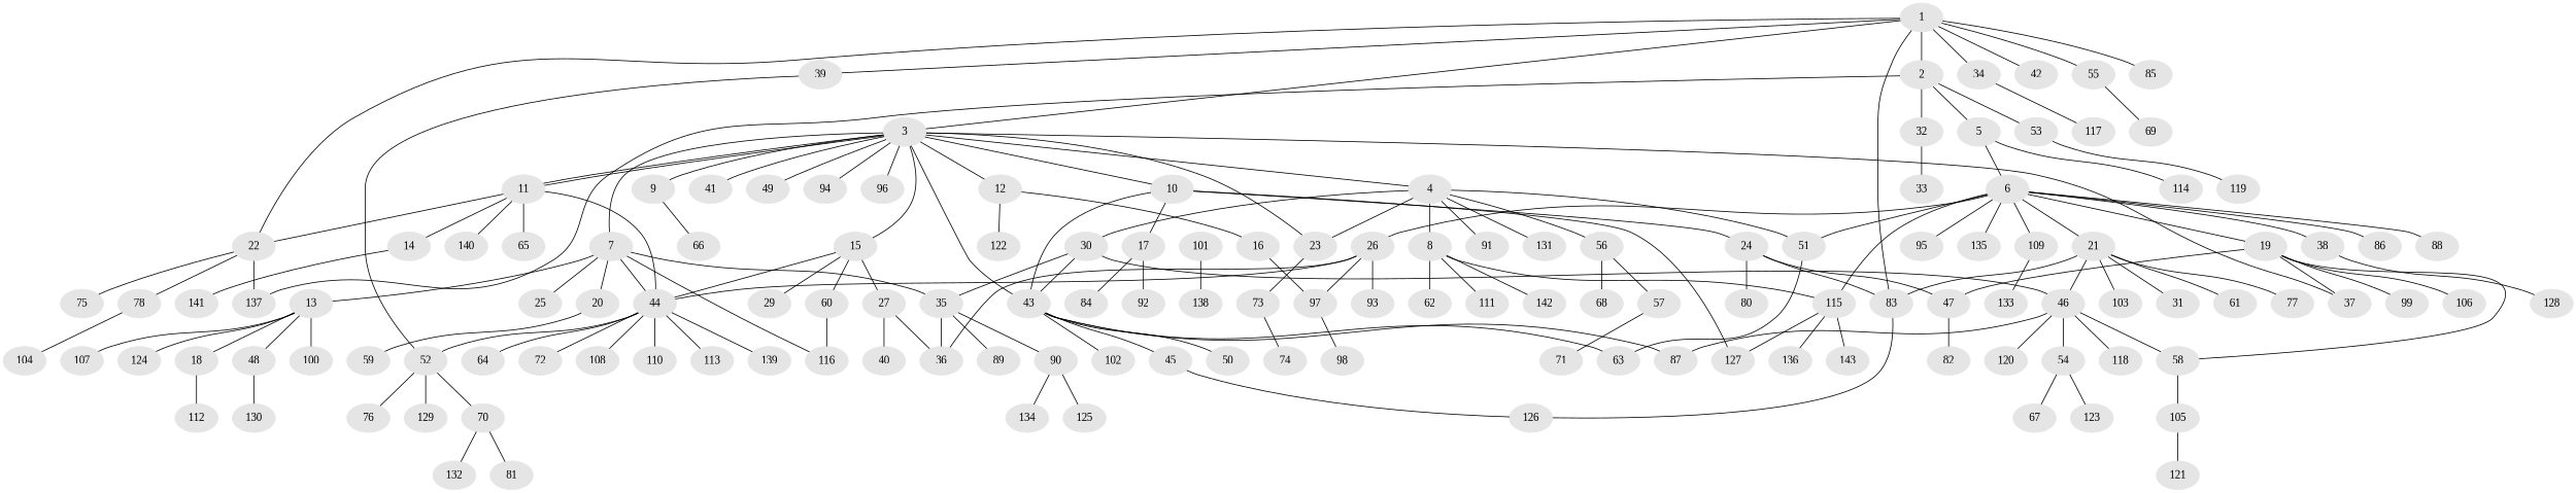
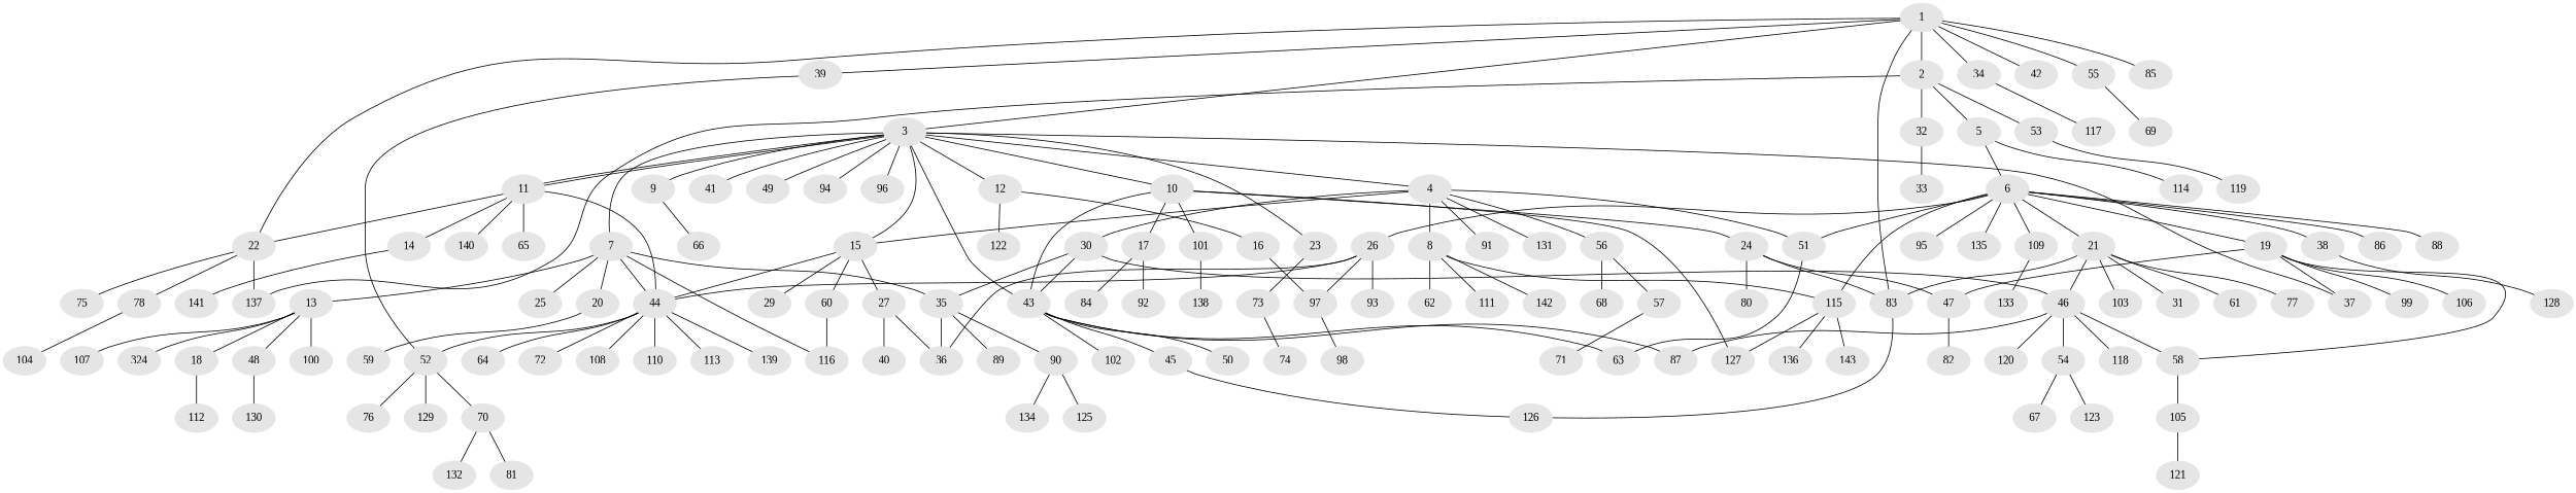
  graph {
    fontname="Liberation Serif"
    node [color=gray90 fontname="Liberation Serif" style=filled]
    edge [fontname="Liberation Serif"]
    1
    2
    3
    22
    34
    39
    42
    55
    83
    85
    5
    32
    53
    137
    11
    4
    7
    9
    10
    12
    15
    23
    37
    41
    43
    49
    94
    96
    75
    78
    117
    52
    69
    126
    6
    114
    44
    14
    65
    140
    33
    119
    8
    30
    51
    56
    91
    131
    13
    20
    25
    35
    116
    66
    17
    24
    101
    127
    16
    122
    27
    29
    60
    73
    45
    50
    63
    87
    102
    115
    62
    111
    142
    46
    57
    68
    19
    21
    26
    38
    86
    88
    95
    109
    135
    47
    58
    99
    106
    31
    61
    77
    103
    97
    36
    93
    128
    133
    136
    143
    18
    48
    100
    107
-   124
+   124 [label=324]
    59
    89
    90
    64
    72
    108
    110
    113
    139
    84
    92
    80
    138
    141
    112
    130
    40
    98
    82
    105
    54
    118
    120
    104
    74
    134
    125
    70
    76
    129
    67
    123
    81
    132
    71
    121
    1 -- 2
    1 -- 3
    1 -- 22
    1 -- 34
    1 -- 39
    1 -- 42
    1 -- 55
    1 -- 83
    1 -- 85
    2 -- 5
    2 -- 32
    2 -- 53
    2 -- 137
    3 -- 11
    3 -- 11
    3 -- 4
    3 -- 7
    3 -- 9
    3 -- 10
    3 -- 12
    3 -- 15
    3 -- 23
    3 -- 37
    3 -- 41
    3 -- 43
    3 -- 49
    3 -- 94
    3 -- 96
    22 -- 137
    22 -- 75
    22 -- 78
    34 -- 117
    39 -- 52
    55 -- 69
    83 -- 126
    5 -- 6
    5 -- 114
    32 -- 33
    53 -- 119
    11 -- 22
    11 -- 44
    11 -- 14
    11 -- 65
    11 -- 140
-   4 -- 23
+   4 -- 15
    4 -- 8
    4 -- 30
    4 -- 51
    4 -- 56
    4 -- 91
    4 -- 131
    7 -- 44
    7 -- 13
    7 -- 20
    7 -- 25
    7 -- 35
    7 -- 116
    9 -- 66
    10 -- 43
    10 -- 17
    10 -- 24
+   10 -- 101
    10 -- 127
    12 -- 16
    12 -- 122
    15 -- 44
    15 -- 27
    15 -- 29
    15 -- 60
    23 -- 73
    43 -- 45
    43 -- 50
    43 -- 63
    43 -- 87
    43 -- 102
    78 -- 104
    52 -- 70
    52 -- 76
    52 -- 129
    6 -- 51
    6 -- 115
    6 -- 19
    6 -- 21
    6 -- 26
    6 -- 38
    6 -- 86
    6 -- 88
    6 -- 95
    6 -- 109
    6 -- 135
    44 -- 52
    44 -- 64
    44 -- 72
    44 -- 108
    44 -- 110
    44 -- 113
    44 -- 139
    14 -- 141
    8 -- 115
    8 -- 62
    8 -- 111
    8 -- 142
    30 -- 43
    30 -- 35
    30 -- 46
    51 -- 63
    56 -- 57
    56 -- 68
    13 -- 18
    13 -- 48
    13 -- 100
    13 -- 107
    13 -- 124
    20 -- 59
    35 -- 36
    35 -- 89
    35 -- 90
    17 -- 84
    17 -- 92
    24 -- 83
    24 -- 47
    24 -- 80
    101 -- 138
    16 -- 97
    27 -- 36
    27 -- 40
    60 -- 116
    73 -- 74
    45 -- 126
    115 -- 127
    115 -- 136
    115 -- 143
    46 -- 87
    46 -- 58
    46 -- 54
    46 -- 118
    46 -- 120
    57 -- 71
    19 -- 37
    19 -- 47
    19 -- 58
    19 -- 99
    19 -- 106
    21 -- 83
    21 -- 46
    21 -- 31
    21 -- 61
    21 -- 77
    21 -- 103
    26 -- 44
    26 -- 97
    26 -- 36
    26 -- 93
    38 -- 128
    109 -- 133
    47 -- 82
    58 -- 105
    97 -- 98
    18 -- 112
    48 -- 130
    90 -- 134
    90 -- 125
    105 -- 121
    54 -- 67
    54 -- 123
    70 -- 81
    70 -- 132
  }
